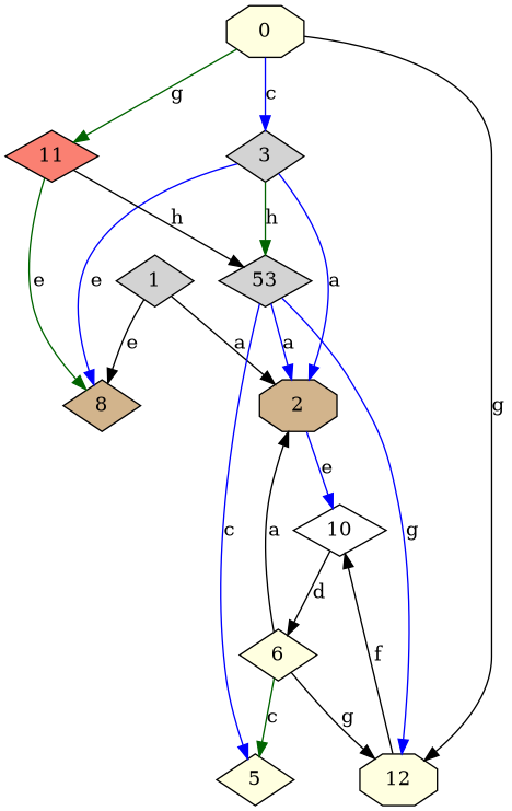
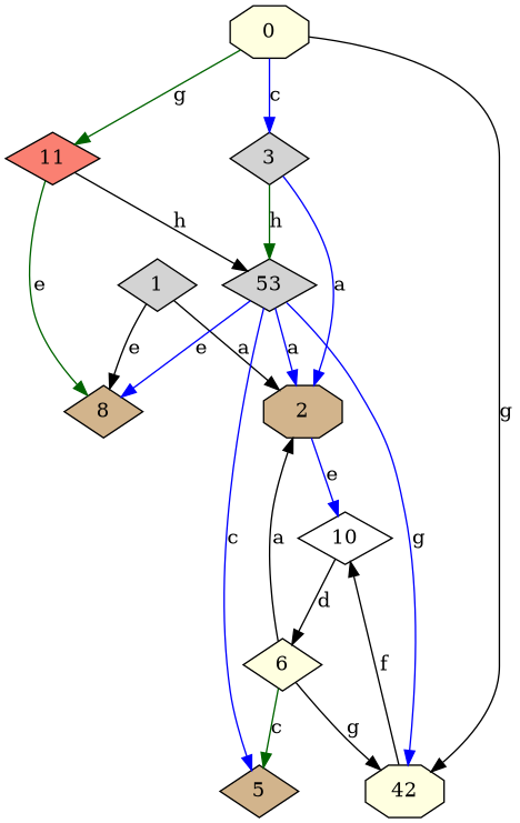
  strict digraph {
    node [fillcolor=lightgrey shape=diamond style=filled]
    edge [color=black]
    1
    2 [fillcolor=tan shape=octagon]
    8 [fillcolor=tan]
    10 [fillcolor=white]
    6 [fillcolor=lightyellow]
    3
    n7 [label=53]
-   5 [fillcolor=lightyellow]
-   12 [fillcolor=lightyellow shape=octagon]
+   5 [fillcolor=tan]
+   12 [fillcolor=lightyellow shape=octagon label=42]
    11 [fillcolor=salmon]
    0 [fillcolor=lightyellow shape=octagon]
    1 -> 2 [label=a]
    1 -> 8 [label=e]
    2 -> 10 [color=blue label=e]
    10 -> 6 [label=d]
    6 -> 2 [label=a]
    6 -> 5 [color=darkgreen label=c]
    6 -> 12 [label=g]
    3 -> 2 [color=blue label=a]
-   3 -> 8 [color=blue label=e]
+   n7 -> 8 [color=blue label=e]
    3 -> n7 [color=darkgreen label=h]
    n7 -> 2 [color=blue label=a]
    n7 -> 5 [color=blue label=c]
    n7 -> 12 [color=blue label=g]
    12 -> 10 [label=f]
    11 -> 8 [color=darkgreen label=e]
    11 -> n7 [label=h]
    0 -> 3 [color=blue label=c]
    0 -> 12 [label=g]
    0 -> 11 [color=darkgreen label=g]
  }
